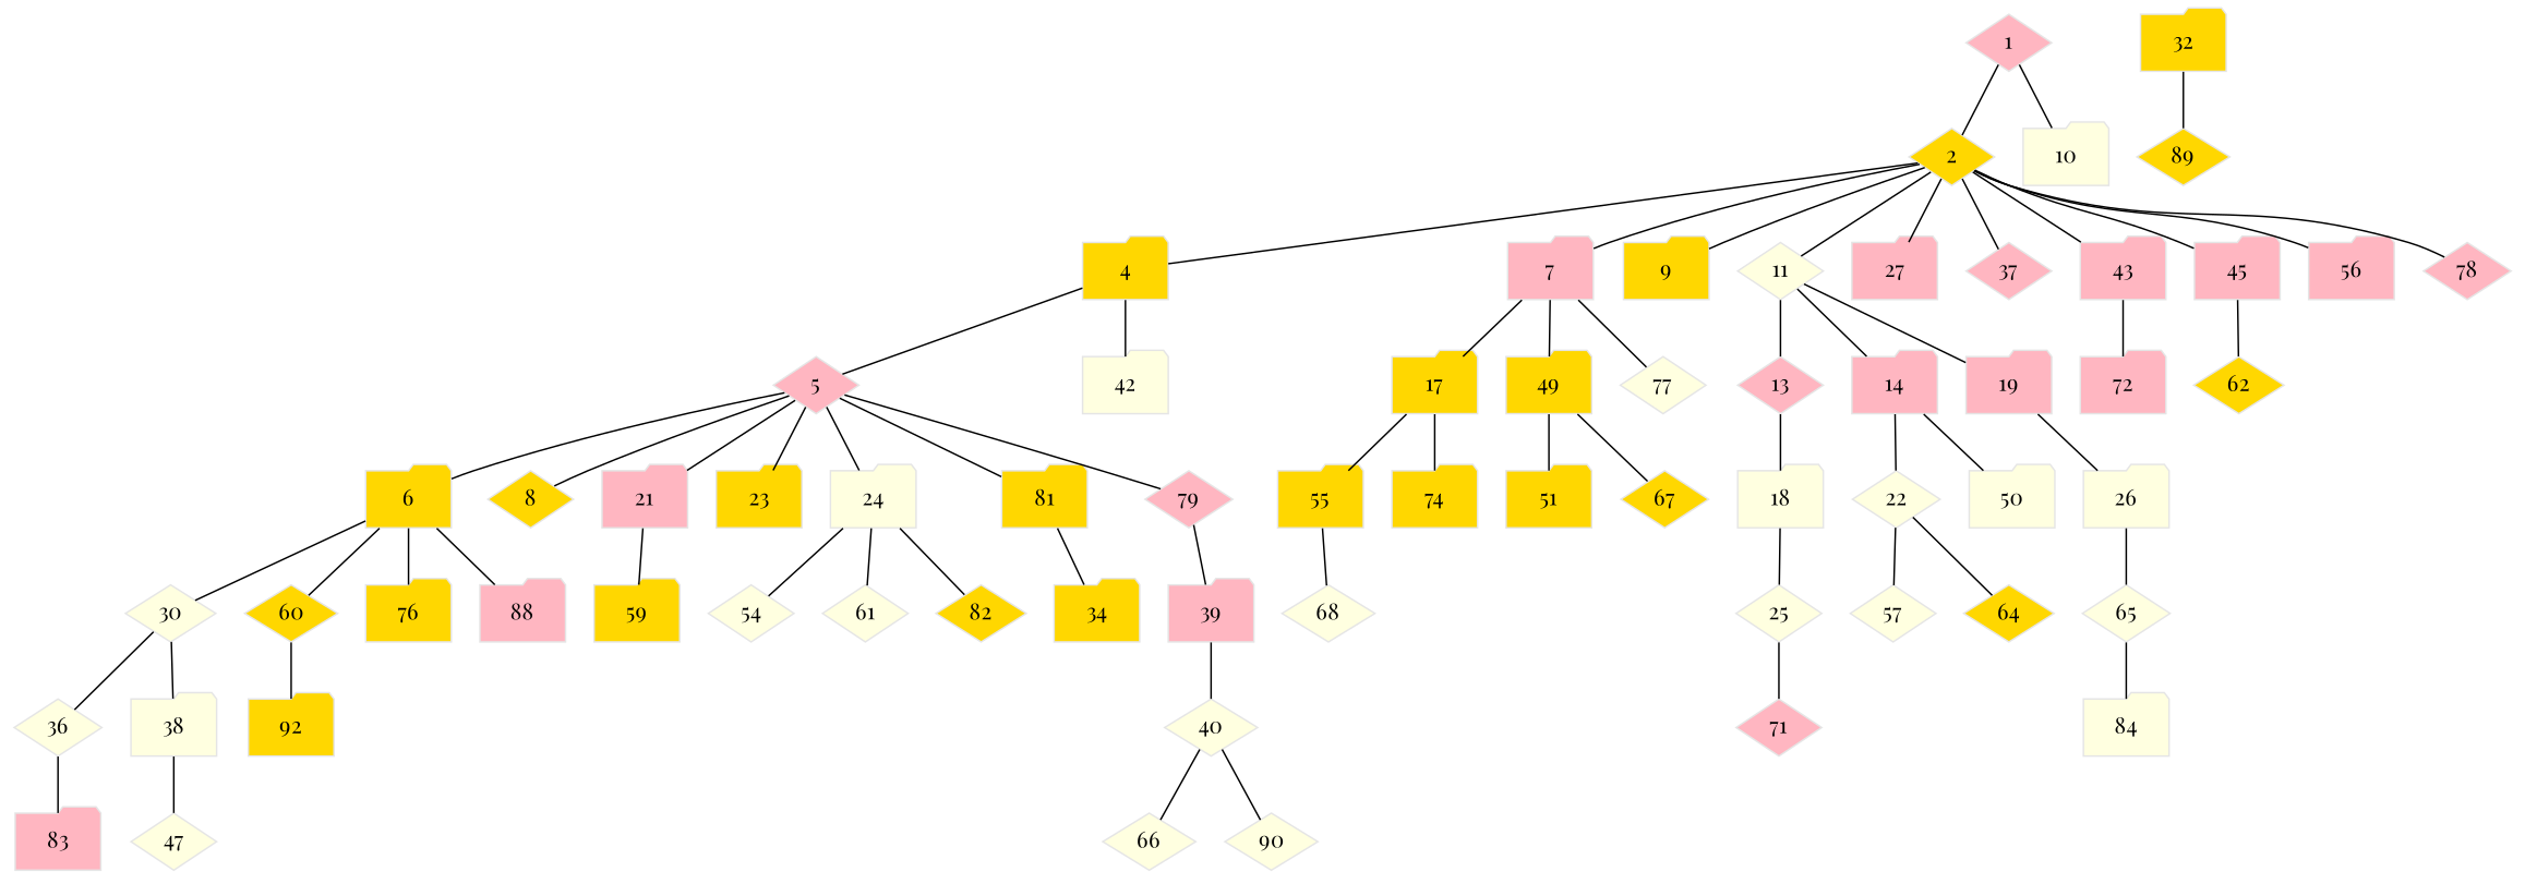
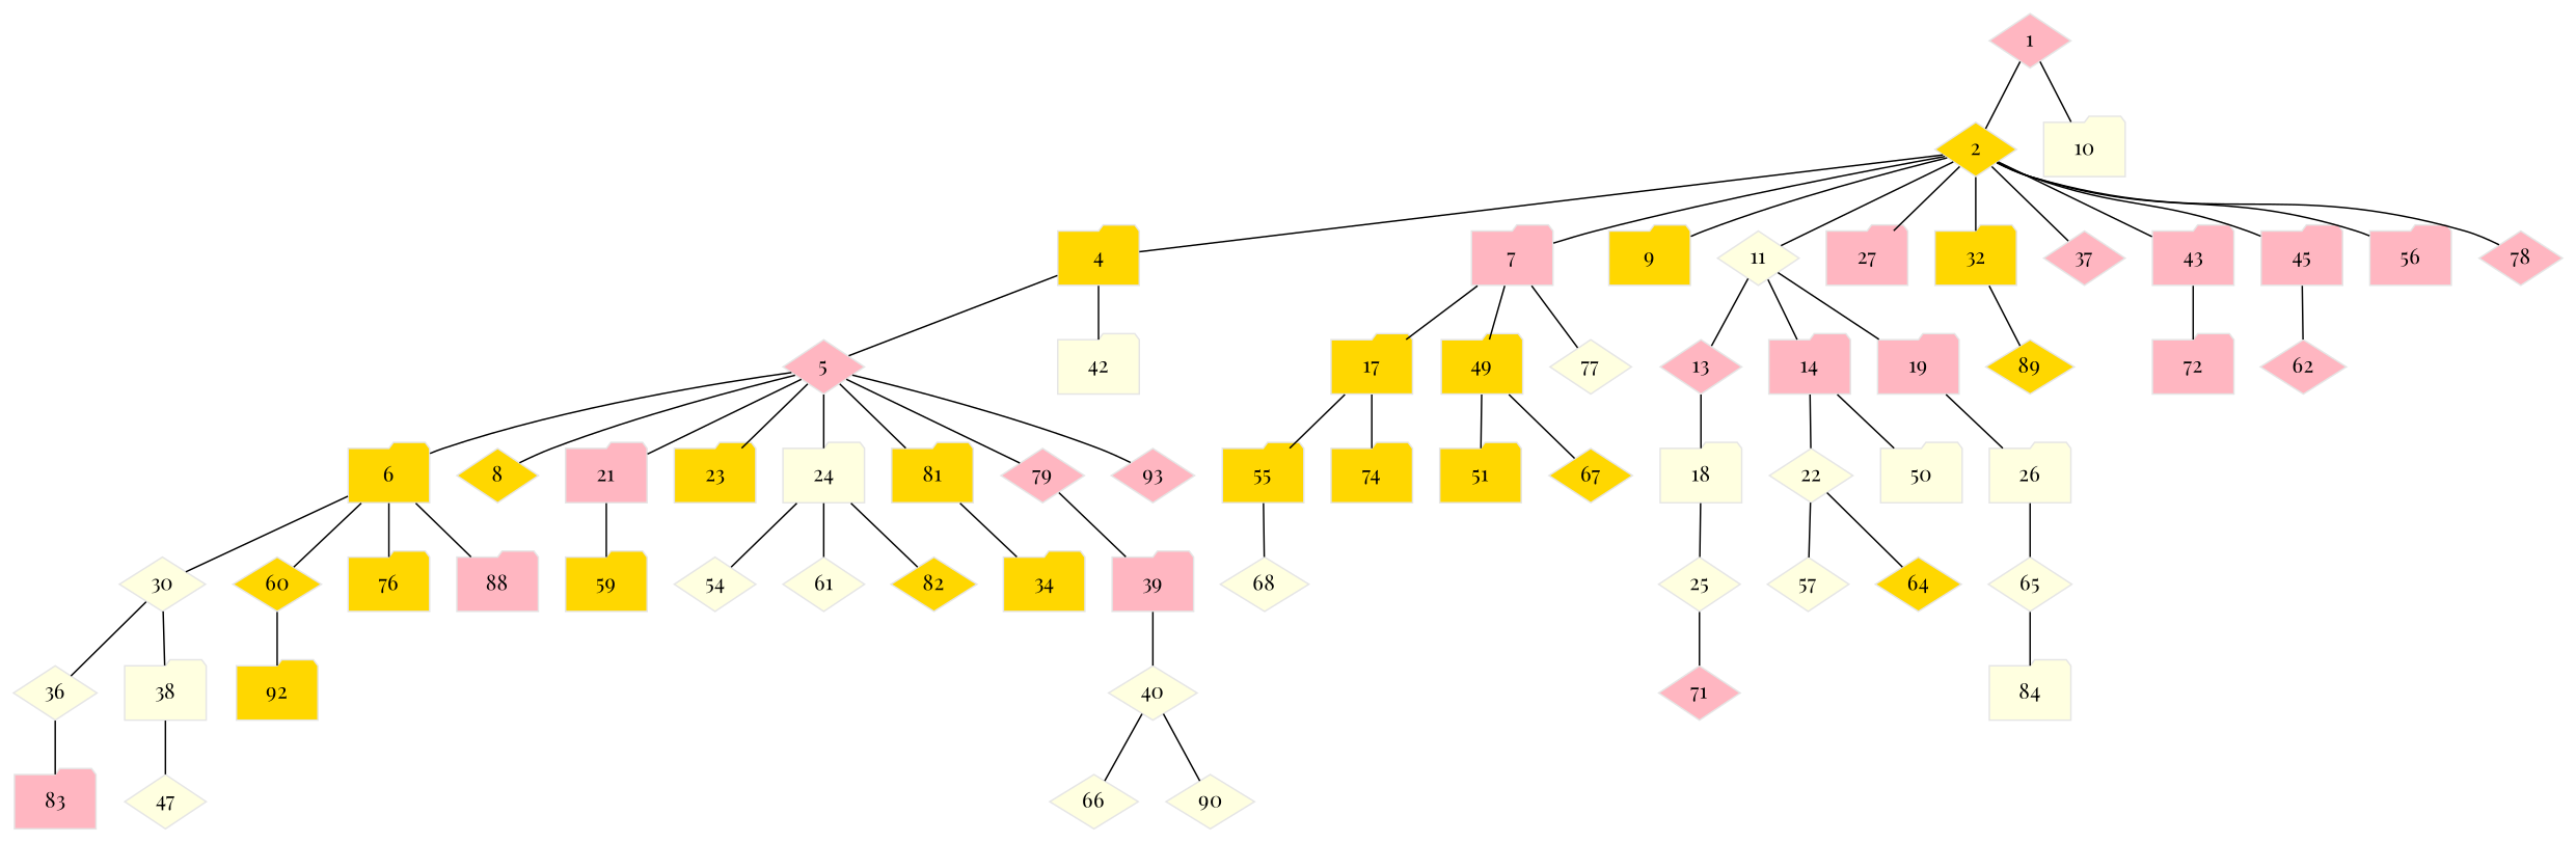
  graph {
    fontname="Playfair Display"
    node [color=gray90 fillcolor=lightyellow fontname="Playfair Display" shape=folder style=filled]
    edge [fontname="Playfair Display"]
    2 [fillcolor=gold shape=diamond super="+3"]
    4 [fillcolor=gold super="+15"]
    7 [fillcolor=lightpink super="+44"]
    9 [fillcolor=gold]
    11 [shape=diamond super="+69"]
    27 [fillcolor=lightpink]
    32 [fillcolor=gold super="+48"]
    37 [fillcolor=lightpink shape=diamond super="+53"]
    43 [fillcolor=lightpink]
    45 [fillcolor=lightpink]
    56 [fillcolor=lightpink]
    78 [fillcolor=lightpink shape=diamond]
    1 [fillcolor=lightpink shape=diamond]
    10 [super="+16"]
    5 [fillcolor=lightpink shape=diamond super="+12"]
    42 [super="+87"]
    17 [fillcolor=gold super="+33"]
    49 [fillcolor=gold super="+58"]
    77 [shape=diamond]
    13 [fillcolor=lightpink shape=diamond super="+80"]
    14 [fillcolor=lightpink super="+41"]
    19 [fillcolor=lightpink super="+20"]
    89 [fillcolor=gold shape=diamond]
    72 [fillcolor=lightpink]
-   62 [fillcolor=gold shape=diamond]
+   62 [fillcolor=lightpink shape=diamond]
    6 [fillcolor=gold super="+35"]
    8 [fillcolor=gold shape=diamond]
    21 [fillcolor=lightpink super="+28"]
    23 [fillcolor=gold super="+85"]
    24 [super="+29"]
    n31 [fillcolor=gold label=81 super="+91"]
    79 [fillcolor=lightpink shape=diamond]
+   93 [fillcolor=lightpink shape=diamond]
    30 [shape=diamond]
    60 [fillcolor=gold shape=diamond super="+95"]
    76 [fillcolor=gold]
    88 [fillcolor=lightpink]
    59 [fillcolor=gold]
    54 [shape=diamond]
    61 [shape=diamond]
    82 [fillcolor=gold shape=diamond]
    34 [fillcolor=gold]
    39 [fillcolor=lightpink]
    36 [shape=diamond super="+75"]
    38 [super="+46"]
    92 [fillcolor=gold]
    55 [fillcolor=gold]
    74 [fillcolor=gold]
    51 [fillcolor=gold super="+81"]
    67 [fillcolor=gold shape=diamond super="+70"]
    18 [super="+73"]
    22 [shape=diamond super="+52"]
    50
    26
    25 [shape=diamond]
    57 [shape=diamond]
    64 [fillcolor=gold shape=diamond]
    68 [shape=diamond]
    71 [fillcolor=lightpink shape=diamond]
    65 [shape=diamond]
    84
    83 [fillcolor=lightpink super="+86"]
    47 [shape=diamond super="+94"]
    40 [shape=diamond super="+63"]
    66 [shape=diamond]
    90 [shape=diamond]
    2 -- 4
    2 -- 7
    2 -- 9
    2 -- 11
    2 -- 27
+   2 -- 32
    2 -- 37
    2 -- 43
    2 -- 45
    2 -- 56
    2 -- 78
    4 -- 5
    4 -- 42
    7 -- 17
    7 -- 49
    7 -- 77
    11 -- 13
    11 -- 14
    11 -- 19
    32 -- 89
    43 -- 72
    45 -- 62
    1 -- 2
    1 -- 10
    5 -- 6
    5 -- 8
    5 -- 21
    5 -- 23
    5 -- 24
    5 -- n31
    5 -- 79
+   5 -- 93
    17 -- 55
    17 -- 74
    49 -- 51
    49 -- 67
    13 -- 18
    14 -- 22
    14 -- 50
    19 -- 26
    6 -- 30
    6 -- 60
    6 -- 76
    6 -- 88
    21 -- 59
    24 -- 54
    24 -- 61
    24 -- 82
    n31 -- 34
    79 -- 39
    30 -- 36
    30 -- 38
    60 -- 92
    39 -- 40
    36 -- 83
    38 -- 47
    55 -- 68
    18 -- 25
    22 -- 57
    22 -- 64
    26 -- 65
    25 -- 71
    65 -- 84
    40 -- 66
    40 -- 90
  }
